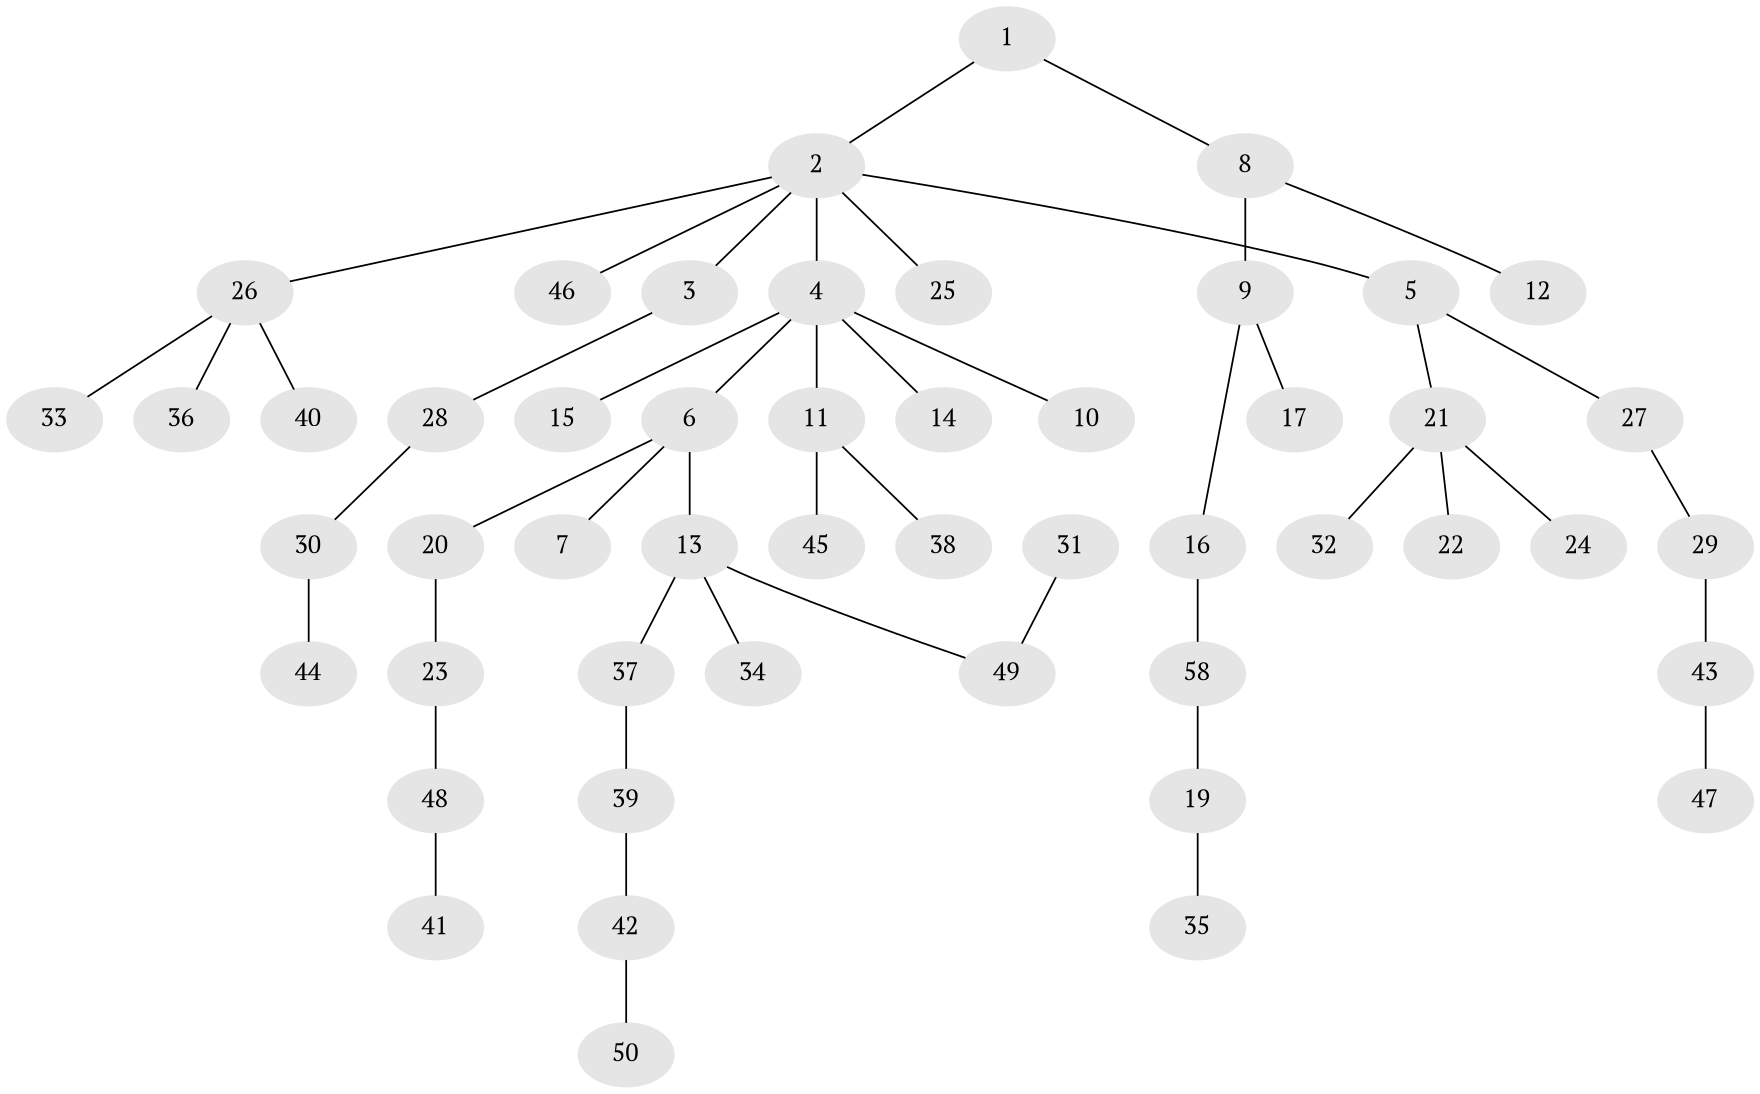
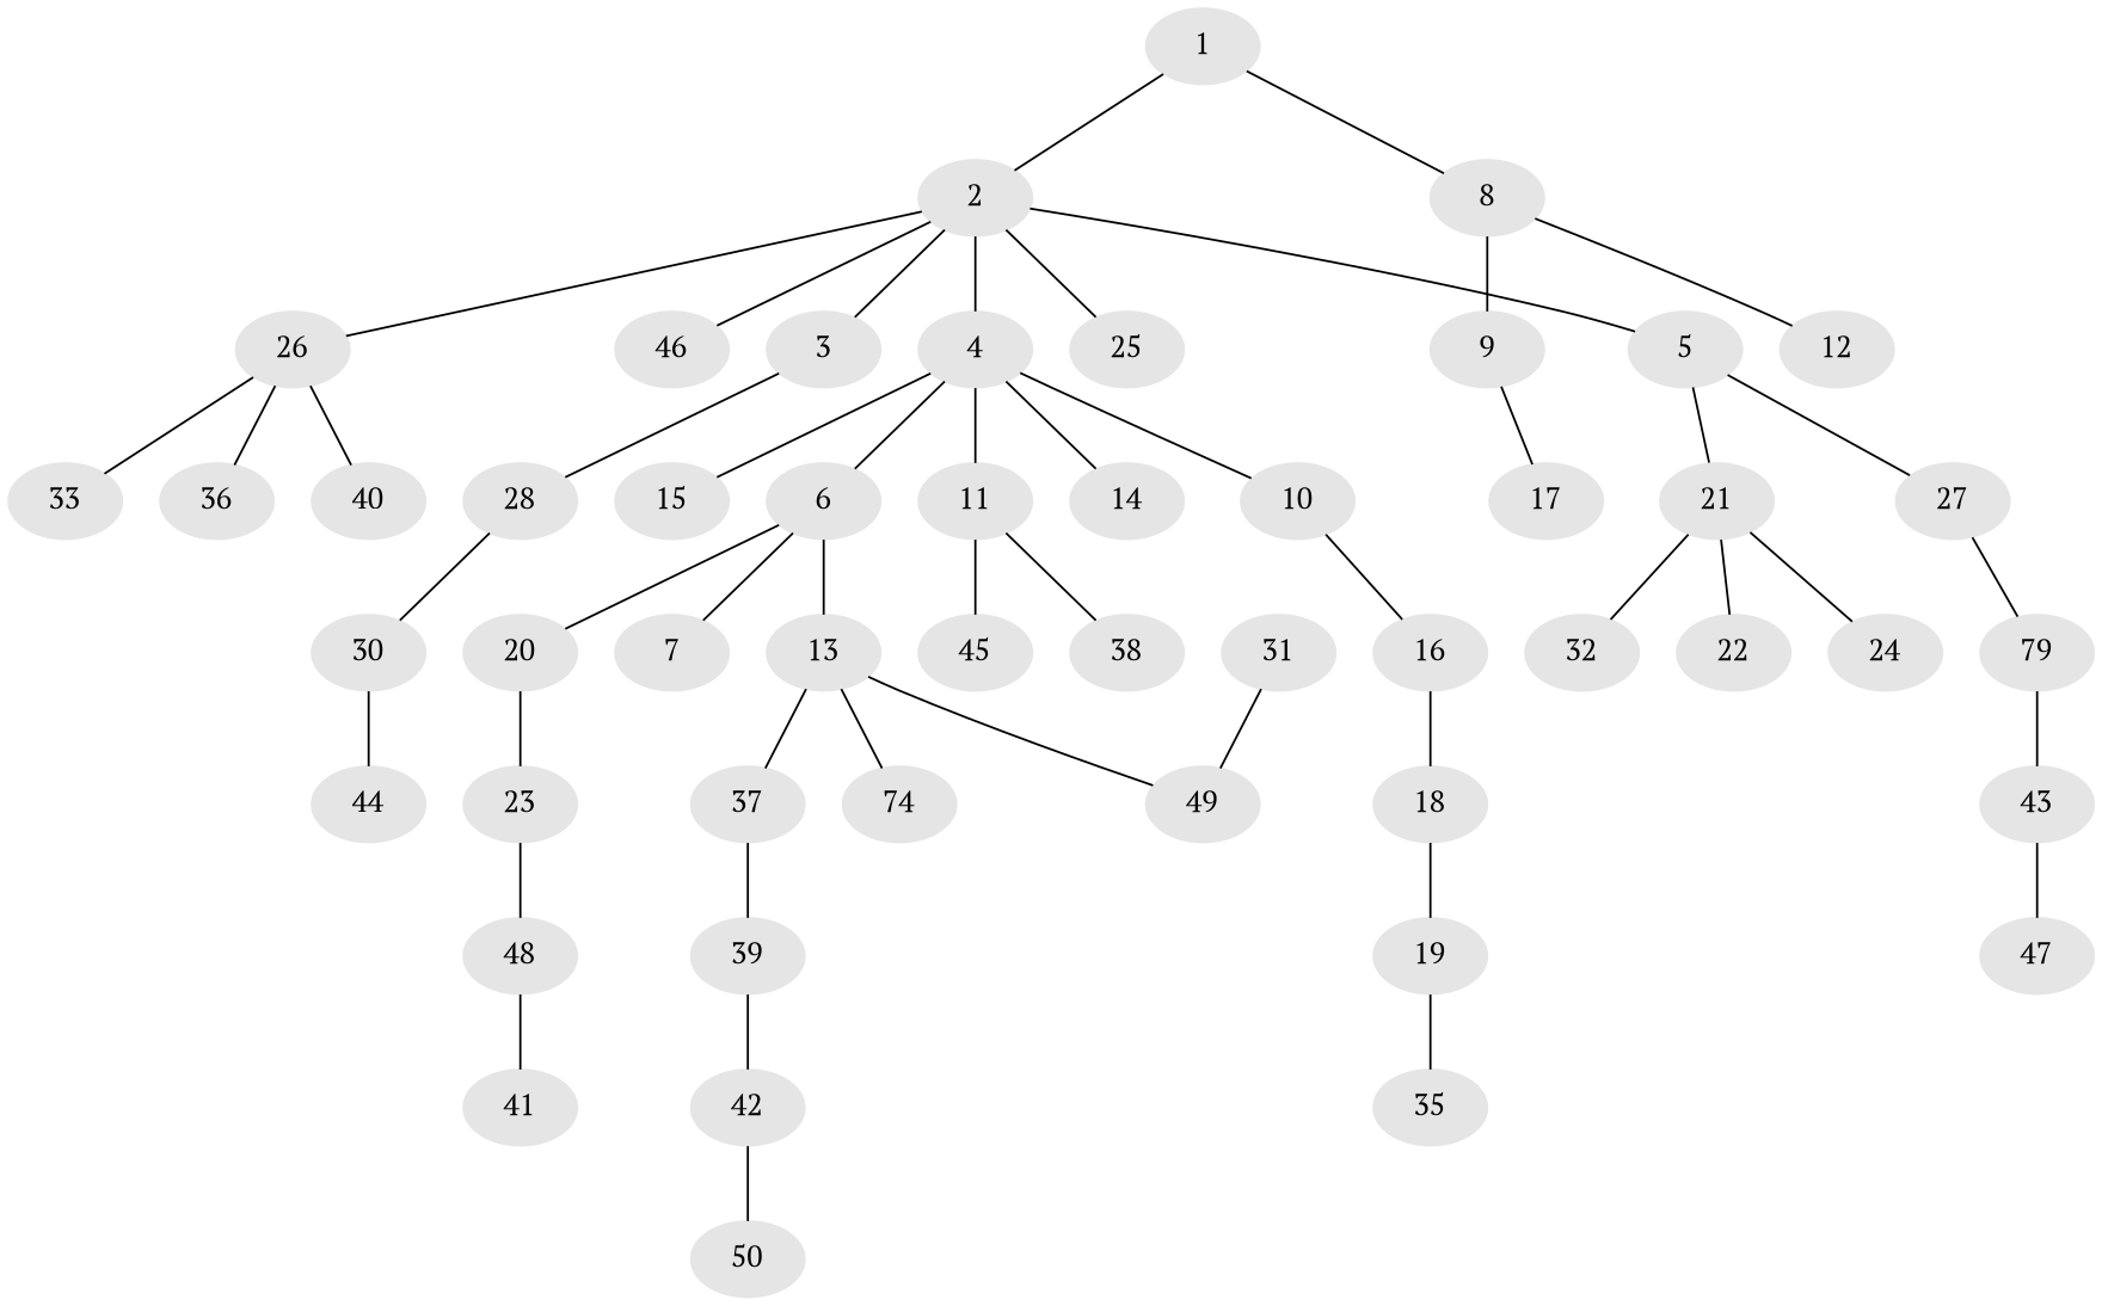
  graph {
    fontname="PT Serif"
    node [color=gray90 fontname="PT Serif" style=filled]
    edge [fontname="PT Serif" weight=1.0]
    1
    2
    8
    3
    4
    5
    25
    26
    46
    9
    12
    17
    28
    6
    10
    11
    14
    15
    21
    27
    33
    36
    40
    30
    7
    13
    20
    16
    38
    45
    22
    24
    32
-   29
-   34
+   29 [label=79]
+   34 [label=74]
    37
    49
    23
-   18 [label=58]
+   18
    31
    39
    19
    35
    48
    41
    43
    44
    47
    42
    50
    1 -- 2
    1 -- 8
    2 -- 3
    2 -- 4
    2 -- 5
    2 -- 25
    2 -- 26
    2 -- 46
    8 -- 9
    8 -- 12
    3 -- 28
    4 -- 6
    4 -- 10
    4 -- 11
    4 -- 14
    4 -- 15
    5 -- 21
    5 -- 27
    26 -- 33
    26 -- 36
    26 -- 40
    9 -- 17
    28 -- 30
    6 -- 7
    6 -- 13
    6 -- 20
-   9 -- 16
+   10 -- 16
    11 -- 38
    11 -- 45
    21 -- 22
    21 -- 24
    21 -- 32
    27 -- 29
    30 -- 44
    13 -- 34
    13 -- 37
    13 -- 49
    20 -- 23
    16 -- 18
    29 -- 43
    37 -- 39
    23 -- 48
    18 -- 19
    31 -- 49
    39 -- 42
    19 -- 35
    48 -- 41
    43 -- 47
    42 -- 50
  }
